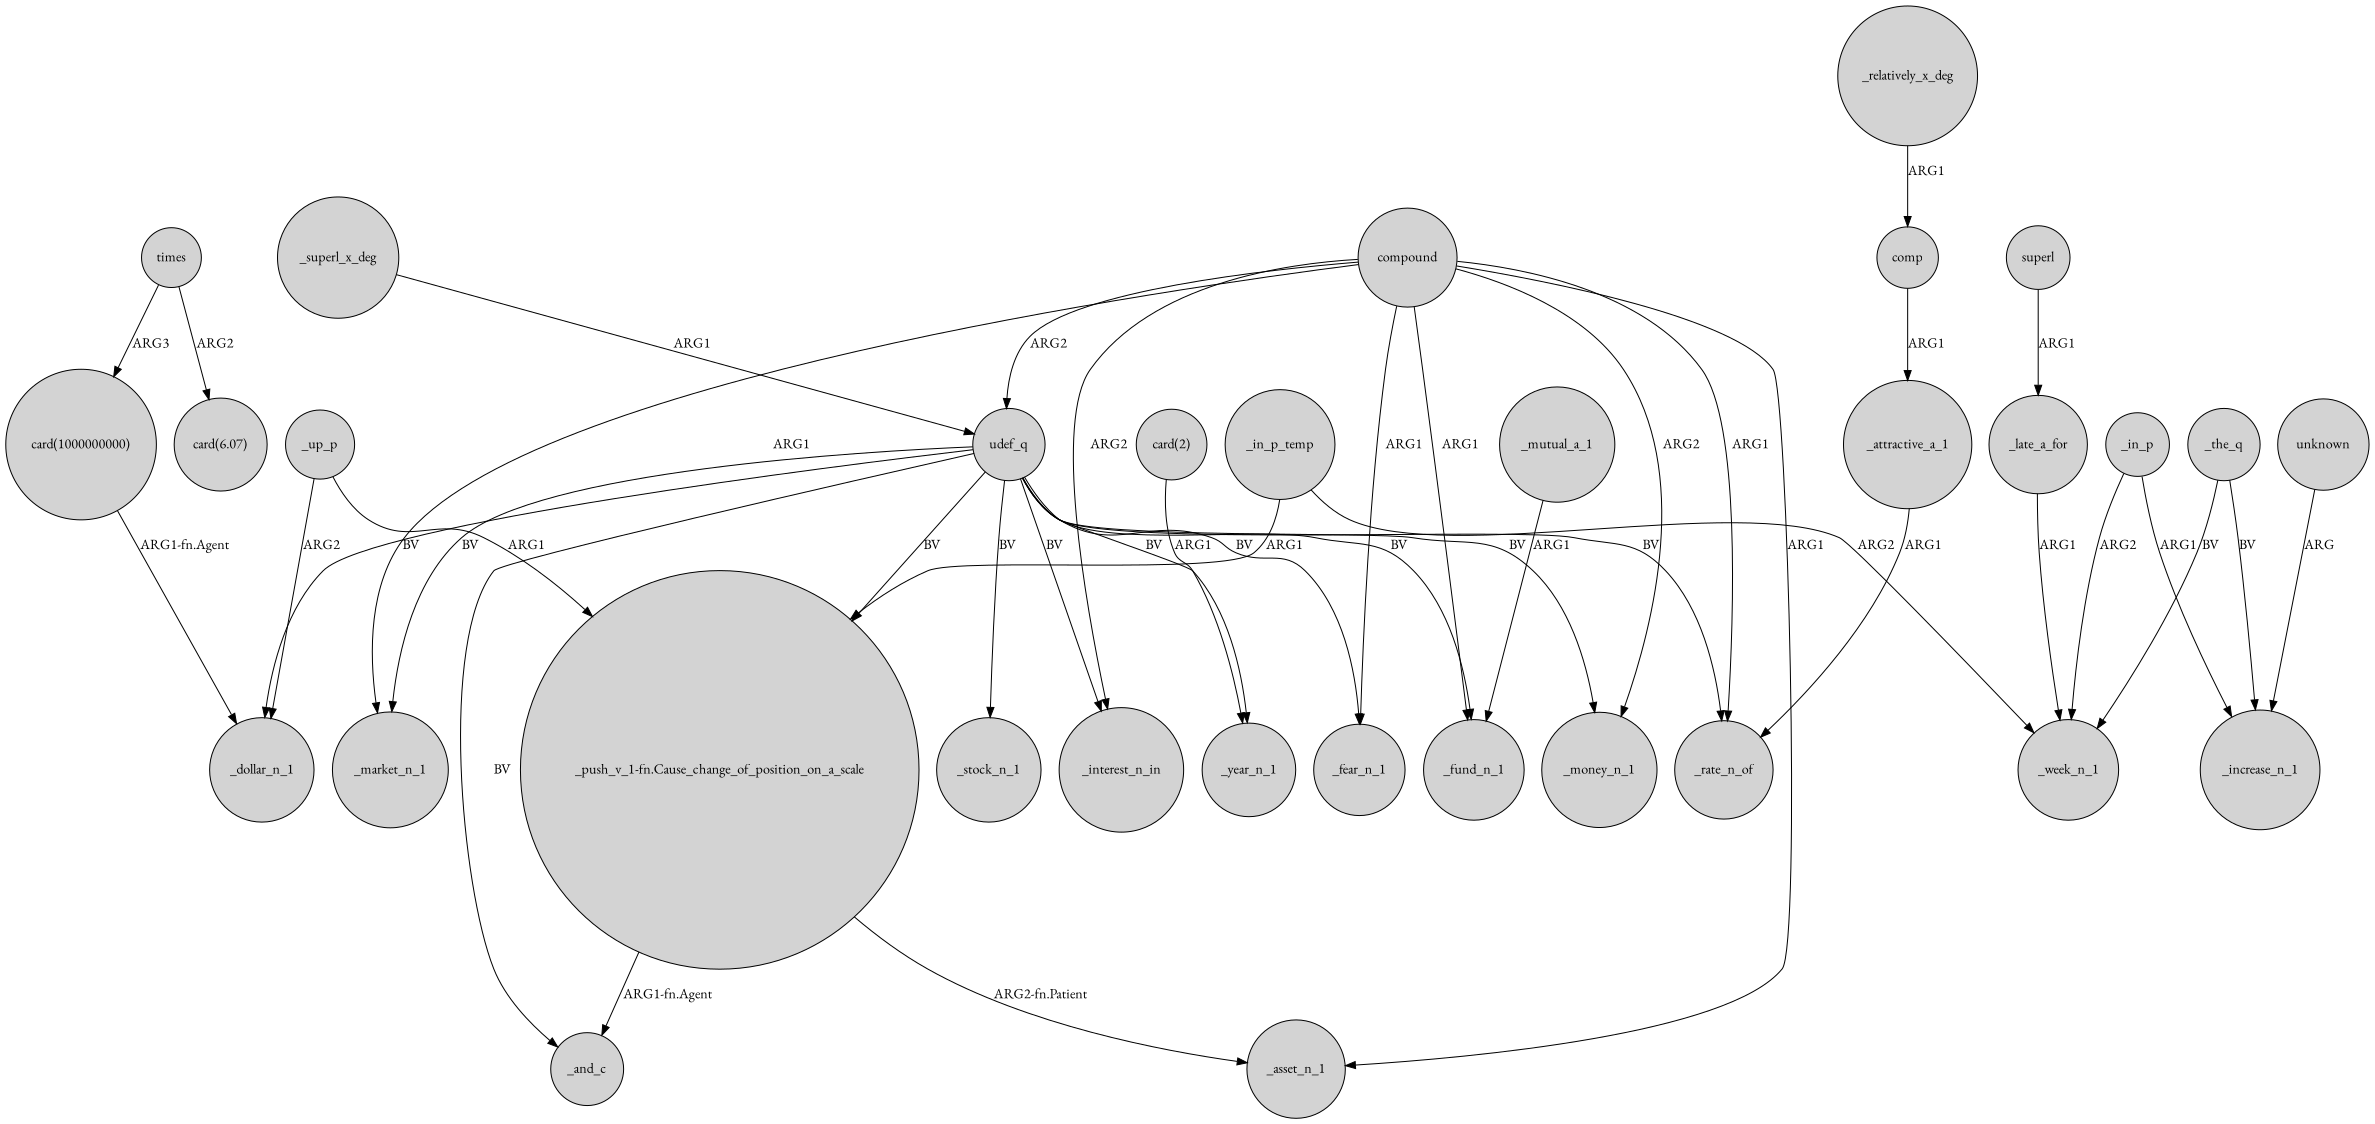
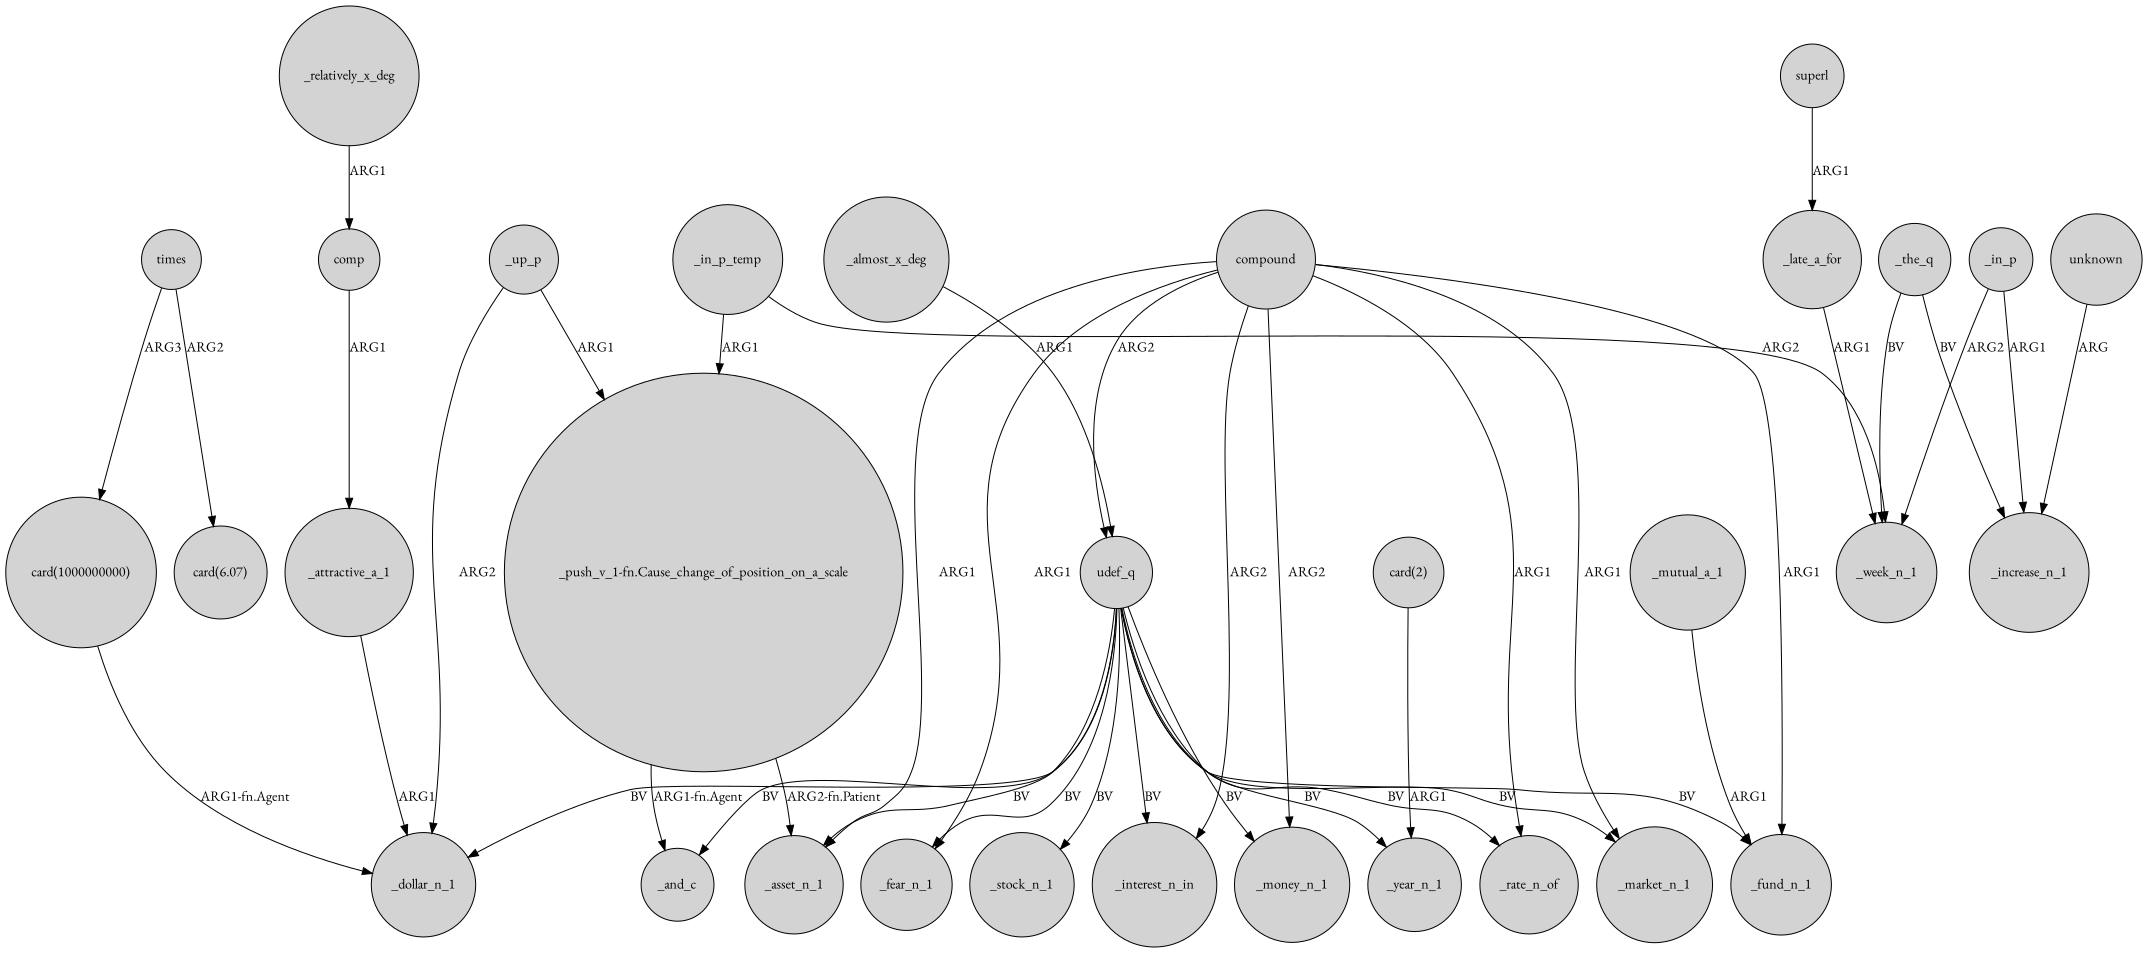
  digraph {
    fontname="EB Garamond"
    node [fontname="EB Garamond" shape=circle style=filled]
    edge [fontname="EB Garamond"]
    _up_p
    "_push_v_1-fn.Cause_change_of_position_on_a_scale"
    _dollar_n_1
    _asset_n_1
    _and_c
    udef_q
    _money_n_1
    _year_n_1
    _fund_n_1
    _rate_n_of
    _market_n_1
    _interest_n_in
    _fear_n_1
    _stock_n_1
    _in_p_temp
    _week_n_1
    _in_p
    _increase_n_1
    _mutual_a_1
    times
    "card(6.07)"
    "card(1000000000)"
    _attractive_a_1
    _the_q
    compound
    superl
    _late_a_for
-   _almost_x_deg [label=_superl_x_deg]
+   _almost_x_deg
    "card(2)"
    _relatively_x_deg
    comp
    unknown
    _up_p -> "_push_v_1-fn.Cause_change_of_position_on_a_scale" [label=ARG1]
    _up_p -> _dollar_n_1 [label=ARG2]
    "_push_v_1-fn.Cause_change_of_position_on_a_scale" -> _asset_n_1 [label="ARG2-fn.Patient"]
    "_push_v_1-fn.Cause_change_of_position_on_a_scale" -> _and_c [label="ARG1-fn.Agent"]
    udef_q -> _dollar_n_1 [label=BV]
-   udef_q -> "_push_v_1-fn.Cause_change_of_position_on_a_scale" [label=BV]
+   udef_q -> _asset_n_1 [label=BV]
    udef_q -> _and_c [label=BV]
    udef_q -> _money_n_1 [label=BV]
    udef_q -> _year_n_1 [label=BV]
    udef_q -> _fund_n_1 [label=BV]
    udef_q -> _rate_n_of [label=BV]
    udef_q -> _market_n_1 [label=BV]
    udef_q -> _interest_n_in [label=BV]
    udef_q -> _fear_n_1 [label=BV]
    udef_q -> _stock_n_1 [label=BV]
    _in_p_temp -> "_push_v_1-fn.Cause_change_of_position_on_a_scale" [label=ARG1]
    _in_p_temp -> _week_n_1 [label=ARG2]
    _in_p -> _week_n_1 [label=ARG2]
    _in_p -> _increase_n_1 [label=ARG1]
    _mutual_a_1 -> _fund_n_1 [label=ARG1]
    times -> "card(6.07)" [label=ARG2]
    times -> "card(1000000000)" [label=ARG3]
    "card(1000000000)" -> _dollar_n_1 [label="ARG1-fn.Agent"]
-   _attractive_a_1 -> _rate_n_of [label=ARG1]
+   _attractive_a_1 -> _dollar_n_1 [label=ARG1]
    _the_q -> _week_n_1 [label=BV]
    _the_q -> _increase_n_1 [label=BV]
    compound -> _asset_n_1 [label=ARG1]
    compound -> udef_q [label=ARG2]
    compound -> _money_n_1 [label=ARG2]
    compound -> _fund_n_1 [label=ARG1]
    compound -> _rate_n_of [label=ARG1]
    compound -> _market_n_1 [label=ARG1]
    compound -> _interest_n_in [label=ARG2]
    compound -> _fear_n_1 [label=ARG1]
    superl -> _late_a_for [label=ARG1]
    _late_a_for -> _week_n_1 [label=ARG1]
    _almost_x_deg -> udef_q [label=ARG1]
    "card(2)" -> _year_n_1 [label=ARG1]
    _relatively_x_deg -> comp [label=ARG1]
    comp -> _attractive_a_1 [label=ARG1]
    unknown -> _increase_n_1 [label=ARG]
  }
